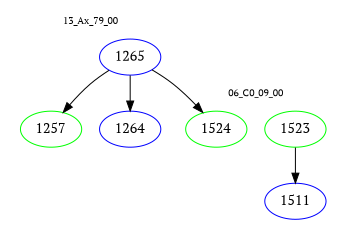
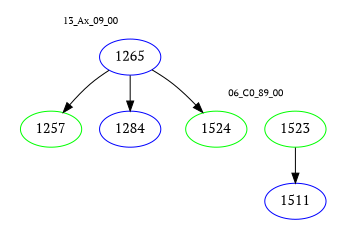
  digraph {
    fontname="PT Serif"
    node [color=blue fontname="PT Serif"]
    edge [color=black fontname="PT Serif"]
    n1 [label=1265]
    n2 [color=green label=1257]
-   n3 [label=1264]
+   n3 [label=1284]
    n4 [color=green label=1523]
    n5 [label=1511]
    n6 [color=green label=1524]
    subgraph cluster_1 {
      color=white
      fontsize=10
-     label="13_Ax_79_00"
+     label="13_Ax_09_00"
      n1
      n2
      n3
    }
    subgraph cluster_2 {
      color=white
      fontsize=10
-     label="06_C0_09_00"
+     label="06_C0_89_00"
      n4
      n5
      n6
    }
    n1 -> n2
    n1 -> n3
    n1 -> n6
    n4 -> n5
  }
